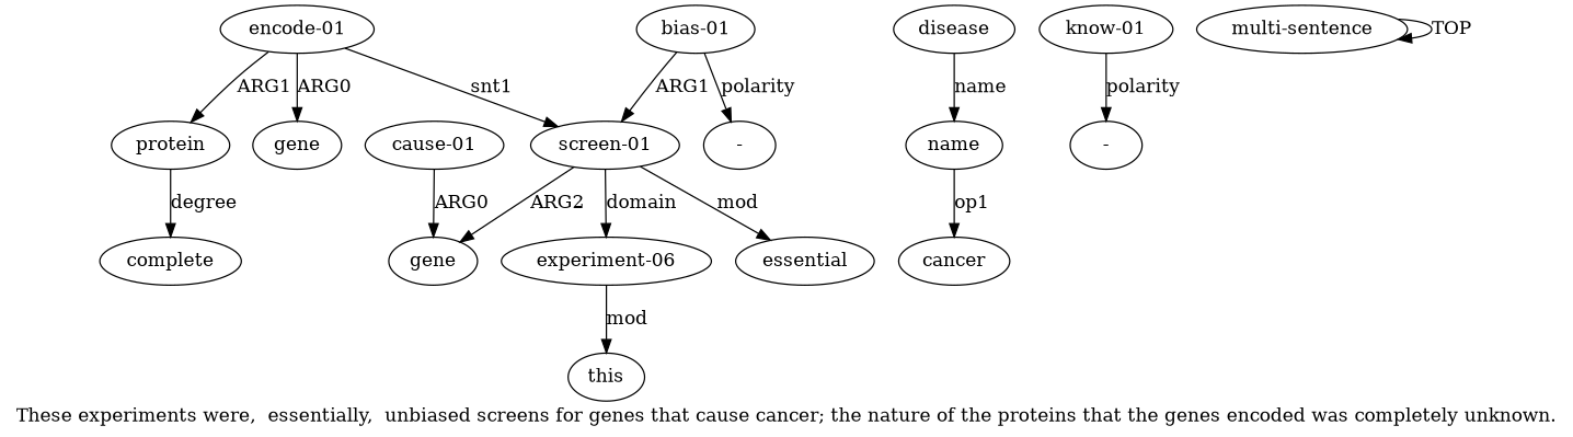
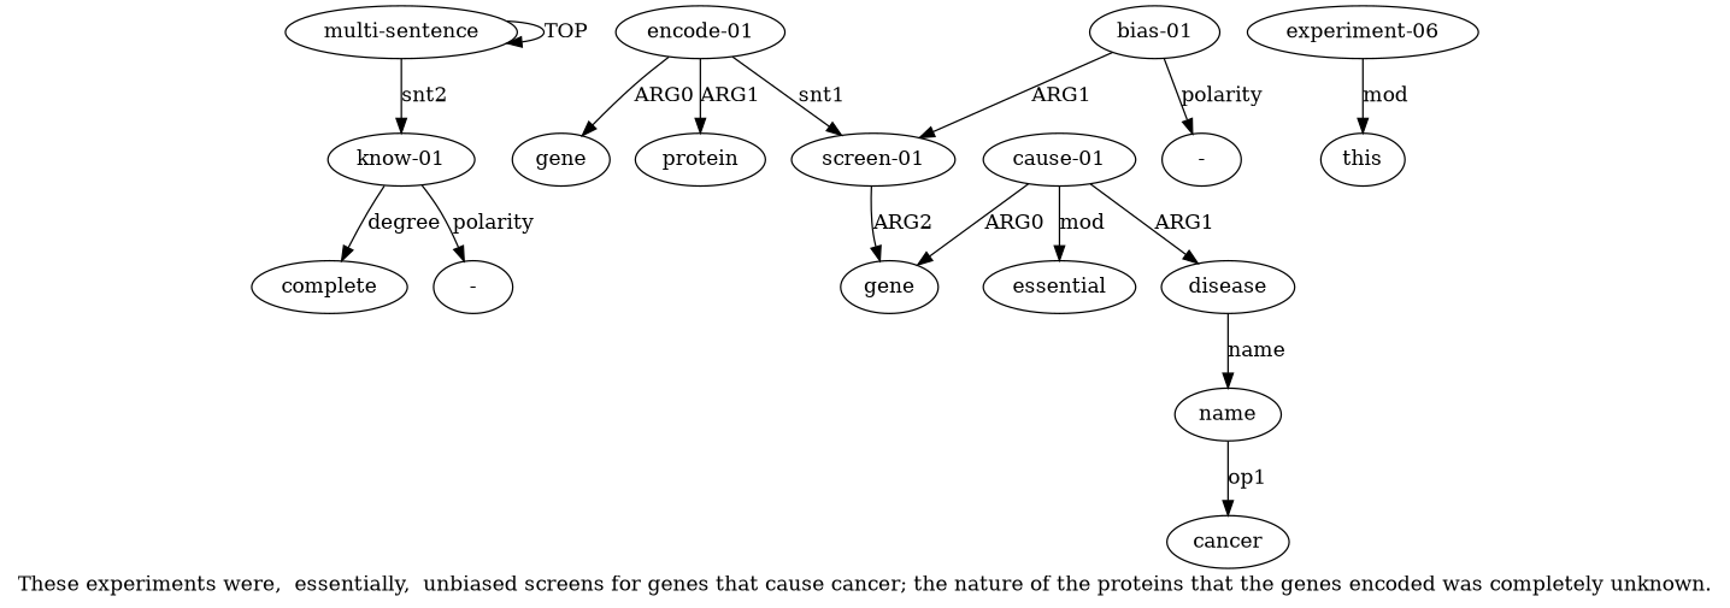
  digraph {
    label="These experiments were,  essentially,  unbiased screens for genes that cause cancer; the nature of the proteins that the genes encoded was completely unknown."
    node [color=black gold_ind=-1 gold_label=gene test_ind=-1 test_label=gene]
    edge [color=black gold_label=ARG1 test_label=ARG1]
    n1 [gold_ind=15 gold_label=complete label=complete test_ind=15 test_label=complete]
    n2 [gold_ind=14 label=gene test_ind=14]
    n3 [gold_label=cancer label=cancer test_label=cancer]
    n4 [gold_ind=12 gold_label=protein label=protein test_ind=12 test_label=protein]
    n5 [gold_ind=10 gold_label="know-01" label="know-01" test_ind=10 test_label="know-01"]
    n6 [gold_label="-" label="-" test_label="-"]
    n7 [gold_ind=13 gold_label="encode-01" label="encode-01" test_ind=13 test_label="encode-01"]
    n8 [gold_ind=1 gold_label="screen-01" label="screen-01" test_ind=1 test_label="screen-01"]
    n9 [gold_label="-" label="-" test_label="-"]
    n10 [gold_ind=2 label=gene test_ind=2]
    n11 [gold_ind=7 gold_label="experiment-01" label="experiment-06" test_ind=7 test_label="experiment-01"]
    n12 [gold_ind=9 gold_label=essential label=essential test_ind=9 test_label=essential]
    n13 [gold_ind=8 gold_label=this label=this test_ind=8 test_label=this]
    n14 [gold_ind=0 gold_label="multi-sentence" label="multi-sentence" test_ind=0 test_label="multi-sentence"]
    n15 [gold_ind=3 gold_label="cause-01" label="cause-01" test_ind=3 test_label="cause-01"]
    n16 [gold_ind=4 gold_label=disease label=disease test_ind=4 test_label=disease]
    n17 [gold_ind=5 gold_label=name label=name test_ind=5 test_label=name]
    n18 [gold_ind=6 gold_label="bias-01" label="bias-01" test_ind=6 test_label="bias-01"]
-   n4 -> n1 [gold_label=degree label=degree test_label=degree]
+   n5 -> n1 [gold_label=degree label=degree test_label=degree]
    n5 -> n6 [gold_label=polarity label=polarity test_label=polarity]
    n7 -> n2 [gold_label=ARG0 label=ARG0 test_label=ARG0]
    n7 -> n4 [label=ARG1]
    n7 -> n8 [gold_label=snt1 label=snt1 test_label=snt1]
    n8 -> n10 [gold_label=ARG2 label=ARG2 test_label=ARG2]
-   n8 -> n11 [gold_label=domain label=domain test_label=domain]
-   n8 -> n12 [gold_label=mod label=mod test_label=mod]
+   n15 -> n12 [gold_label=mod label=mod test_label=mod]
    n11 -> n13 [gold_label=mod label=mod test_label=mod]
+   n14 -> n5 [gold_label=snt2 label=snt2 test_label=snt2]
    n14 -> n14 [gold_label=TOP label=TOP test_label=TOP]
    n15 -> n10 [gold_label=ARG0 label=ARG0 test_label=ARG0]
+   n15 -> n16 [label=ARG1]
    n16 -> n17 [gold_label=name label=name test_label=name]
    n17 -> n3 [gold_label=op1 label=op1 test_label=op1]
    n18 -> n8 [label=ARG1]
    n18 -> n9 [gold_label=polarity label=polarity test_label=polarity]
  }
